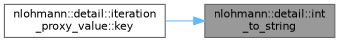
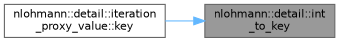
  digraph {
    rankdir=RL
    node [fontname=Helvetica fontsize=10 shape=box style=filled]
-   n1 [color=gray40 fillcolor=grey60 fontcolor=black height=0.2 label="nlohmann::detail::int\l_to_string" width=0.4]
+   n1 [color=gray40 fillcolor=grey60 fontcolor=black height=0.2 label="nlohmann::detail::int\l_to_key" width=0.4]
    n2 [color=grey40 fillcolor=white height=0.2 label="nlohmann::detail::iteration\l_proxy_value::key" width=0.4]
    n1 -> n2 [color=steelblue1 dir=back fontname=Helvetica fontsize=10 labelfontname=Helvetica labelfontsize=10 style=solid]
  }
